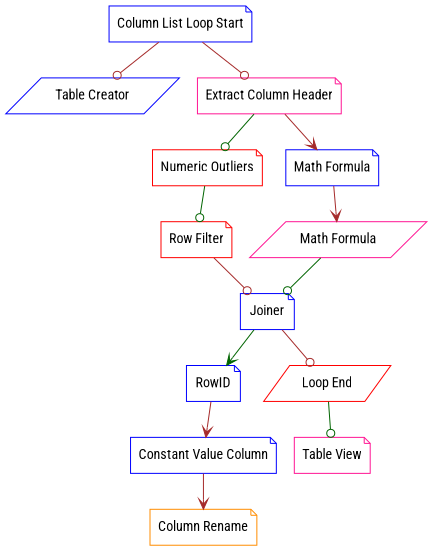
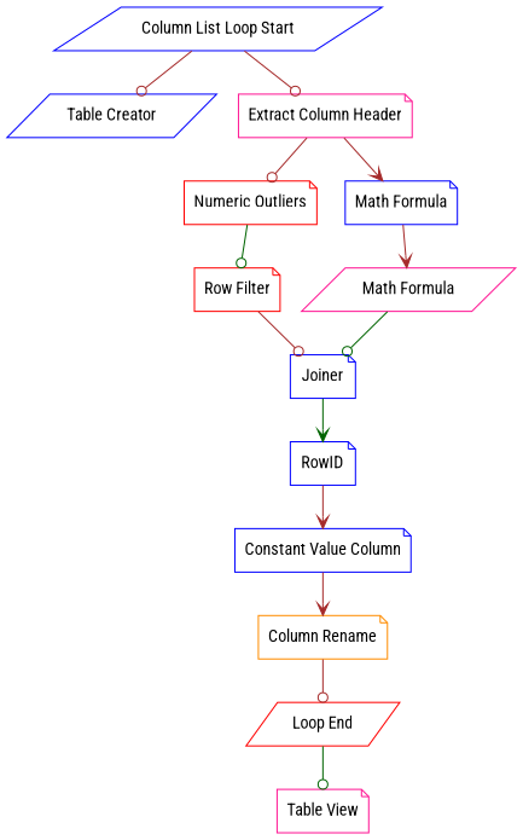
  digraph {
    fontname="Roboto Condensed"
    rankdir=TB
    node [color=blue fontname="Roboto Condensed" shape=note]
    edge [arrowhead=odot color=brown fontname="Roboto Condensed"]
    n1 [color=red label="Numeric Outliers"]
    n2 [color=red label="Row Filter"]
    n3 [label=Joiner]
    n4 [label=RowID]
    n5 [label="Table Creator" shape=parallelogram]
-   n6 [label="Column List Loop Start"]
+   n6 [label="Column List Loop Start" shape=parallelogram]
    n7 [color=deeppink label="Extract Column Header"]
    n8 [label="Math Formula"]
    n9 [color=deeppink label="Math Formula" shape=parallelogram]
    n10 [label="Constant Value Column"]
    n11 [color=red label="Loop End" shape=parallelogram]
    n12 [color=deeppink label="Table View"]
    n13 [color=darkorange label="Column Rename"]
    n1 -> n2 [color=darkgreen]
    n2 -> n3
    n3 -> n4 [arrowhead=vee color=darkgreen]
    n4 -> n10 [arrowhead=vee]
    n6 -> n5
    n6 -> n7
-   n7 -> n1 [color=darkgreen]
+   n7 -> n1
    n7 -> n8 [arrowhead=vee]
    n8 -> n9 [arrowhead=vee]
    n9 -> n3 [color=darkgreen]
    n10 -> n13 [arrowhead=vee]
    n11 -> n12 [color=darkgreen]
-   n3 -> n11
+   n13 -> n11
  }
